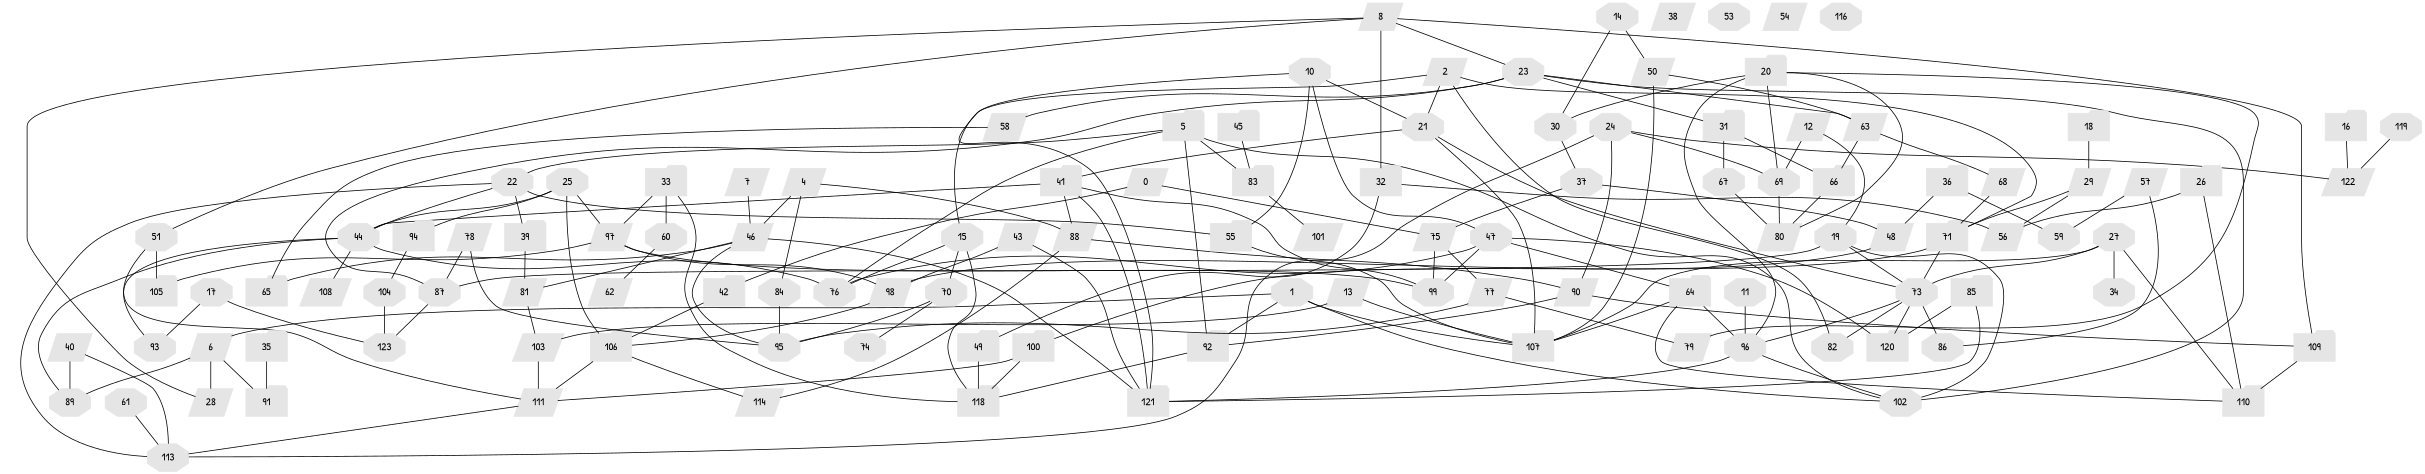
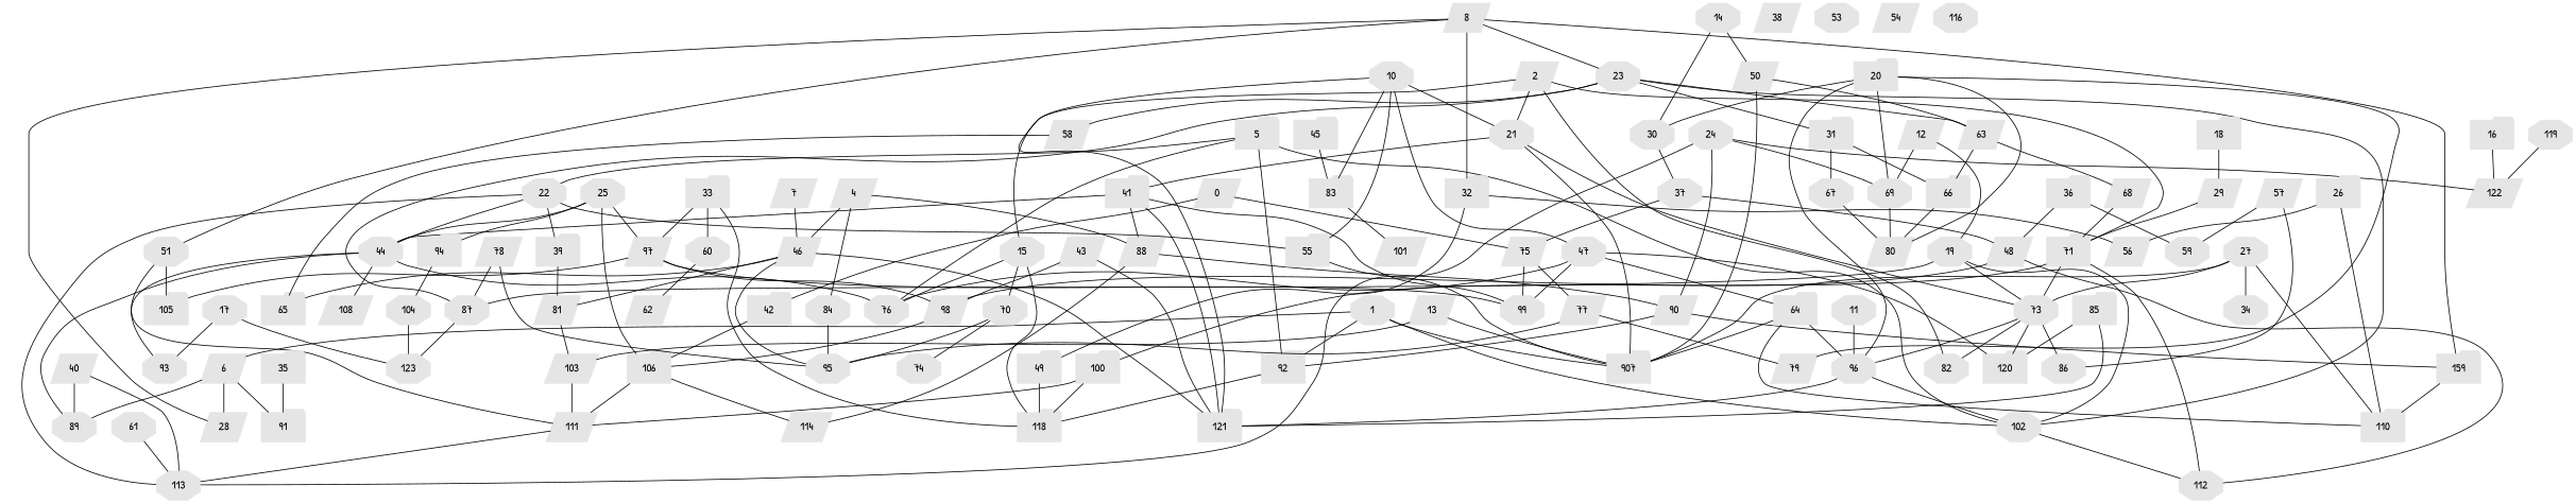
  graph {
    fontname="Patrick Hand"
    node [color=gray90 fontname="Patrick Hand" shape=octagon style=filled]
    edge [fontname="Patrick Hand"]
    6 [shape=parallelogram]
    1
    92 [shape=folder]
    102
-   107 [shape=folder]
+   107 [shape=folder label=907]
    28 [shape=parallelogram]
    89
    91 [shape=folder]
    105 [shape=folder]
    51
    111 [shape=parallelogram]
    118 [shape=folder]
+   112
    2 [shape=parallelogram]
    15
    21
    71 [shape=folder]
    82
    76
    70
    73
    41 [shape=folder]
    100 [shape=folder]
    n24 [label=0 shape=parallelogram]
    42 [shape=folder]
    75 [shape=parallelogram]
    106 [shape=folder]
    99
    77 [shape=parallelogram]
    4 [shape=parallelogram]
    46 [shape=parallelogram]
    84
    88 [shape=parallelogram]
    121 [shape=folder]
    81 [shape=parallelogram]
    65 [shape=folder]
    95
    90 [shape=parallelogram]
    114 [shape=parallelogram]
    5 [shape=folder]
    22
    83 [shape=folder]
    55 [shape=folder]
    39 [shape=folder]
    44
    113
    101 [shape=parallelogram]
    7 [shape=parallelogram]
    8 [shape=parallelogram]
    23
    32 [shape=folder]
-   109 [shape=folder]
+   109 [shape=folder label=159]
    87
    31 [shape=folder]
    58 [shape=parallelogram]
    63 [shape=parallelogram]
    56 [shape=parallelogram]
    49 [shape=folder]
    110 [shape=folder]
    17
    93
    123
    10
    47
    64 [shape=folder]
    120 [shape=folder]
    11
    96
    12 [shape=parallelogram]
    19
    69
    80 [shape=parallelogram]
    13 [shape=parallelogram]
    103 [shape=parallelogram]
    14
    30
    50 [shape=parallelogram]
    37
    74
    16 [shape=folder]
    122 [shape=parallelogram]
    18 [shape=folder]
    29 [shape=parallelogram]
    86
    20 [shape=folder]
    79 [shape=parallelogram]
    108 [shape=parallelogram]
    66 [shape=folder]
    67
    68 [shape=parallelogram]
    24
    25
    94 [shape=folder]
    97 [shape=parallelogram]
    104
    98 [shape=parallelogram]
    26 [shape=folder]
    27
    34
    48 [shape=parallelogram]
    33 [shape=folder]
    60
    62 [shape=parallelogram]
    35 [shape=folder]
    36 [shape=folder]
    59
    38 [shape=parallelogram]
    40 [shape=parallelogram]
    43 [shape=parallelogram]
    45 [shape=folder]
    119
    53
    54 [shape=parallelogram]
    57 [shape=parallelogram]
    61
    78 [shape=parallelogram]
    85 [shape=folder]
    116
    6 -- 28
    6 -- 89
    6 -- 91
    1 -- 6
    1 -- 92
    1 -- 102
    1 -- 107
    92 -- 118
+   102 -- 112
    51 -- 105
    51 -- 111
    111 -- 113
    2 -- 15
    2 -- 21
    2 -- 71
    2 -- 82
    15 -- 118
    15 -- 76
    15 -- 70
    21 -- 107
    21 -- 73
    21 -- 41
+   71 -- 112
    71 -- 73
    71 -- 100
    70 -- 95
    70 -- 74
    73 -- 82
    73 -- 120
    73 -- 96
    73 -- 86
    41 -- 99
    41 -- 88
    41 -- 121
    41 -- 44
    100 -- 111
    100 -- 118
    n24 -- 42
    n24 -- 75
    42 -- 106
    75 -- 99
    75 -- 77
    106 -- 111
    106 -- 114
    77 -- 95
    77 -- 79
    4 -- 46
    4 -- 84
    4 -- 88
    46 -- 121
    46 -- 81
    46 -- 65
    46 -- 95
    84 -- 95
    88 -- 90
    88 -- 114
    81 -- 103
    90 -- 92
    90 -- 109
    5 -- 92
    5 -- 102
    5 -- 76
    5 -- 22
-   5 -- 83
+   10 -- 83
    22 -- 55
    22 -- 39
    22 -- 44
    22 -- 113
    83 -- 101
    55 -- 107
    39 -- 81
    44 -- 89
    44 -- 76
    44 -- 93
    44 -- 108
    7 -- 46
    8 -- 28
    8 -- 51
    8 -- 23
    8 -- 32
    8 -- 109
    23 -- 102
    23 -- 87
    23 -- 31
    23 -- 58
    23 -- 63
    32 -- 56
    32 -- 49
    109 -- 110
    87 -- 123
    31 -- 66
    31 -- 67
    58 -- 65
    63 -- 66
    63 -- 68
    49 -- 118
    17 -- 93
    17 -- 123
    10 -- 21
    10 -- 121
    10 -- 55
    10 -- 47
    47 -- 76
    47 -- 99
    47 -- 64
    47 -- 120
    64 -- 107
    64 -- 110
    64 -- 96
    11 -- 96
    96 -- 102
    96 -- 121
    12 -- 19
    12 -- 69
    19 -- 102
    19 -- 73
    19 -- 87
    69 -- 80
    13 -- 107
    13 -- 103
    103 -- 111
    14 -- 30
    14 -- 50
    30 -- 37
    50 -- 107
    50 -- 63
    37 -- 75
    37 -- 48
    16 -- 122
    18 -- 29
    29 -- 71
-   29 -- 56
    20 -- 96
    20 -- 69
    20 -- 80
    20 -- 30
    20 -- 79
    66 -- 80
    67 -- 80
    68 -- 71
    24 -- 90
    24 -- 113
    24 -- 69
    24 -- 122
    25 -- 106
    25 -- 44
    25 -- 94
    25 -- 97
    94 -- 104
    97 -- 105
    97 -- 99
    97 -- 98
    104 -- 123
    98 -- 106
    26 -- 56
    26 -- 110
    27 -- 107
    27 -- 73
    27 -- 110
    27 -- 34
+   48 -- 112
    48 -- 98
    33 -- 118
    33 -- 97
    33 -- 60
    60 -- 62
    35 -- 91
    36 -- 48
    36 -- 59
    40 -- 89
    40 -- 113
    43 -- 121
    43 -- 98
    45 -- 83
    119 -- 122
    57 -- 86
    57 -- 59
    61 -- 113
    78 -- 95
    78 -- 87
    85 -- 121
    85 -- 120
  }
